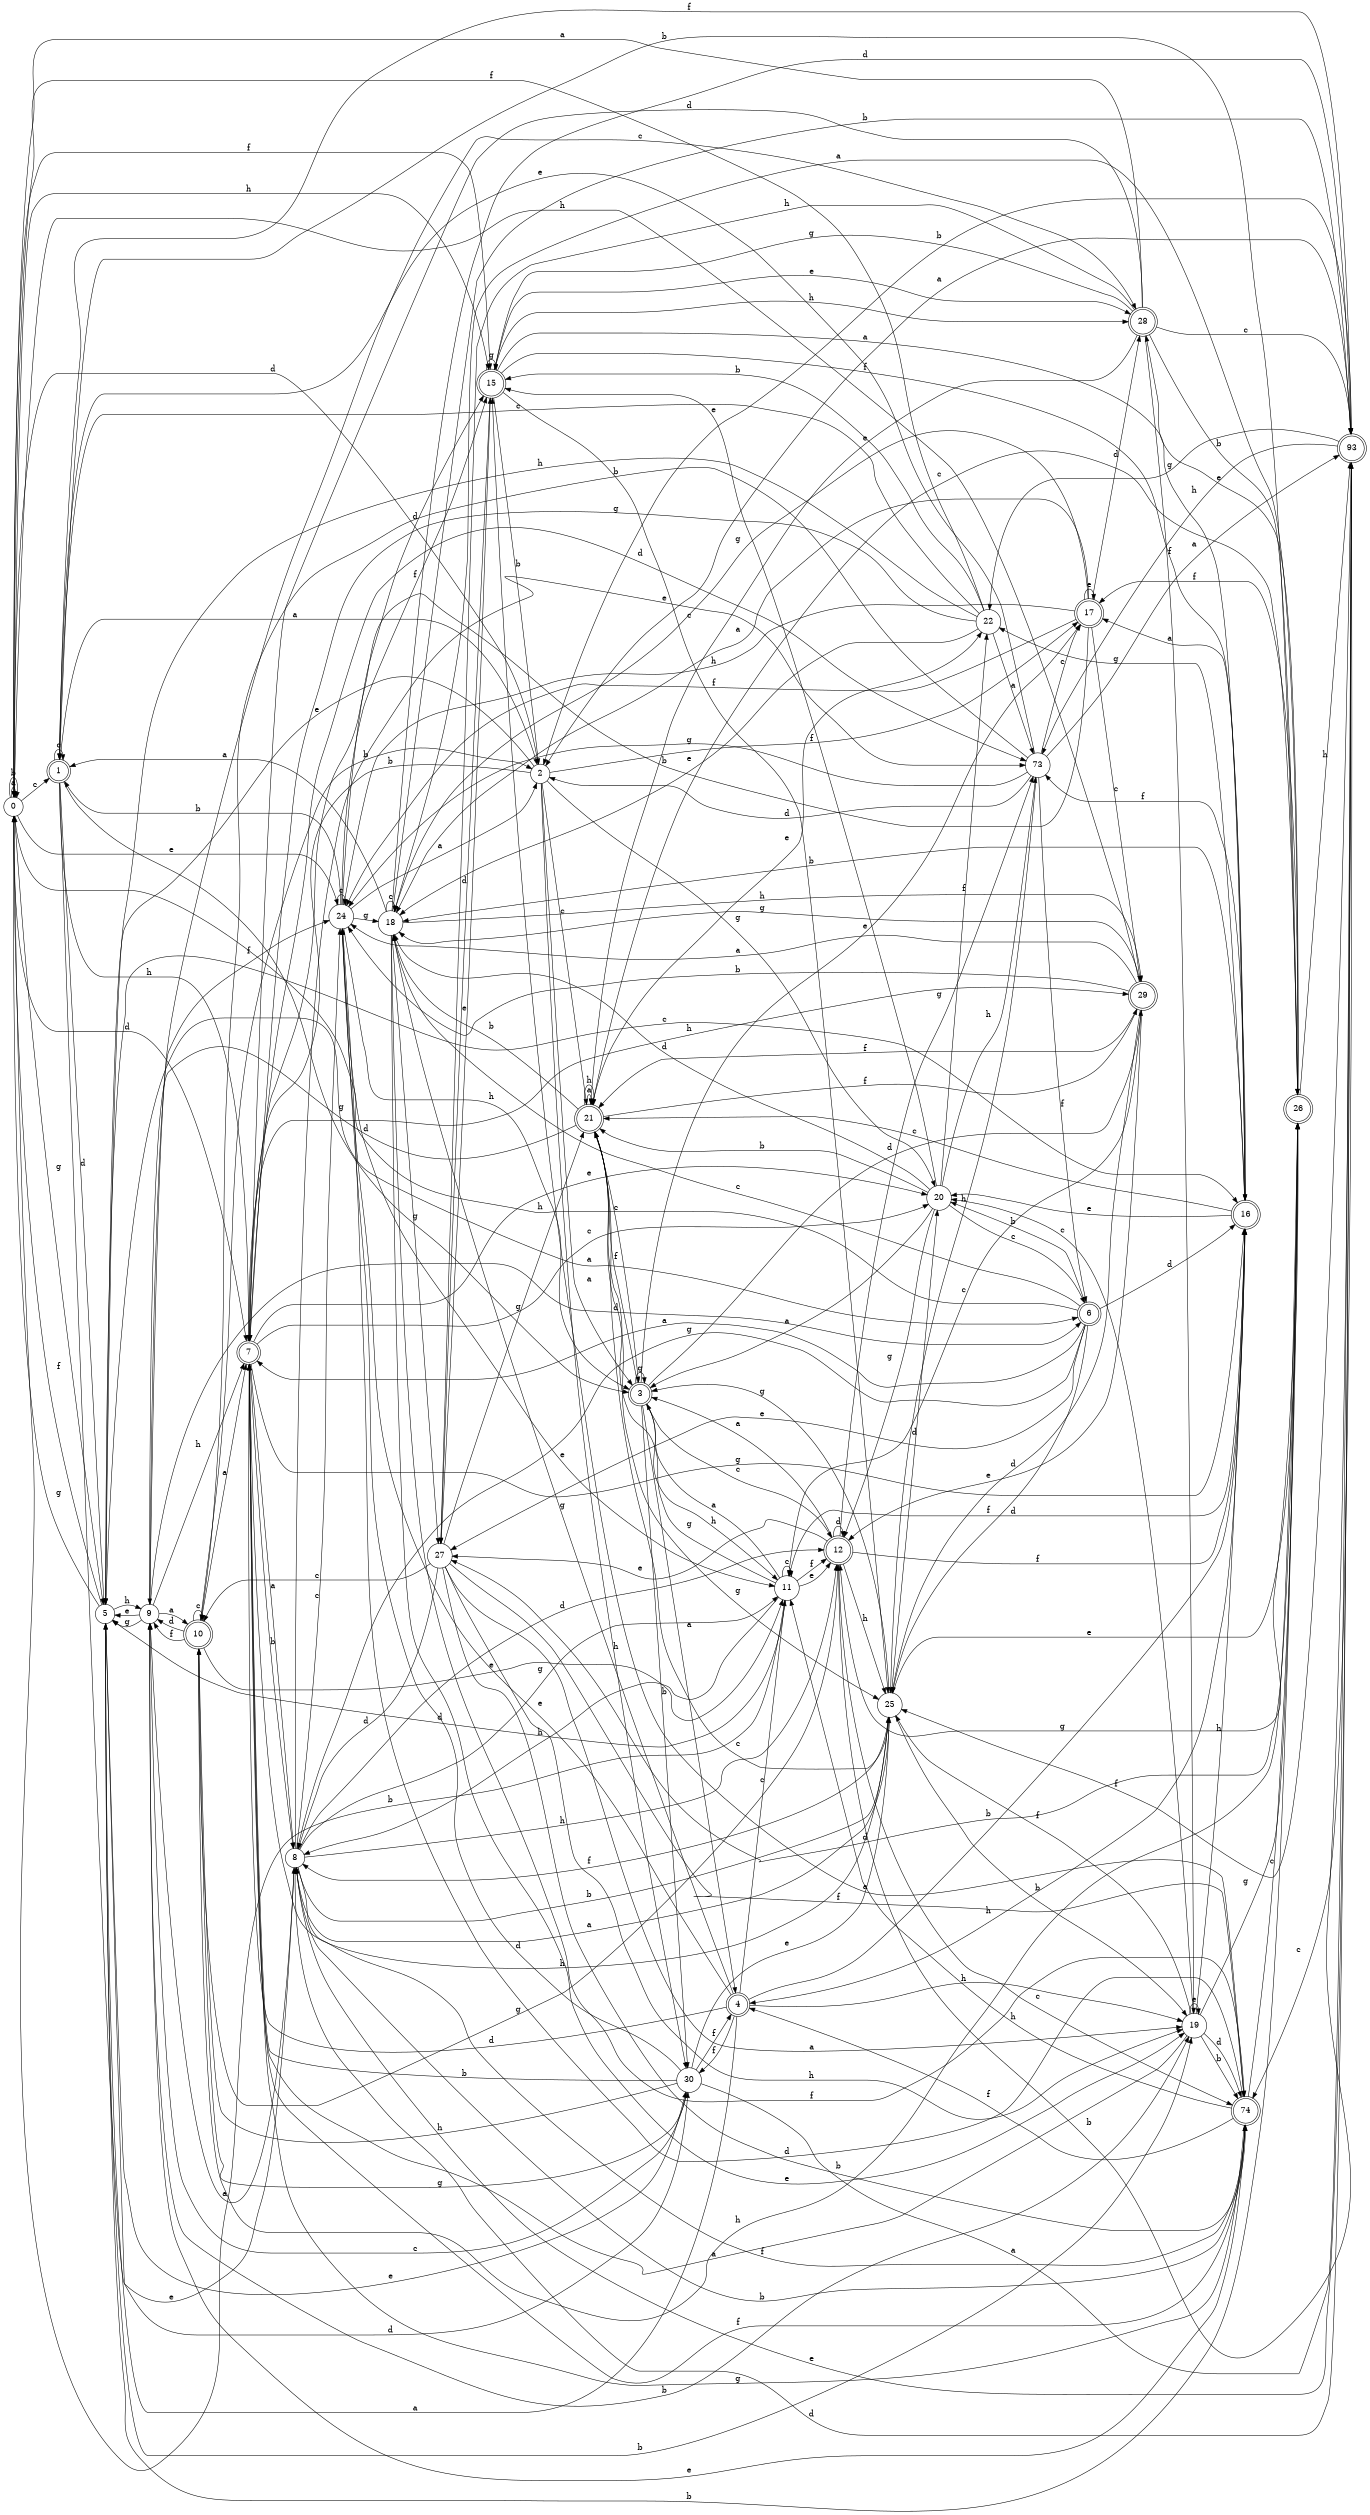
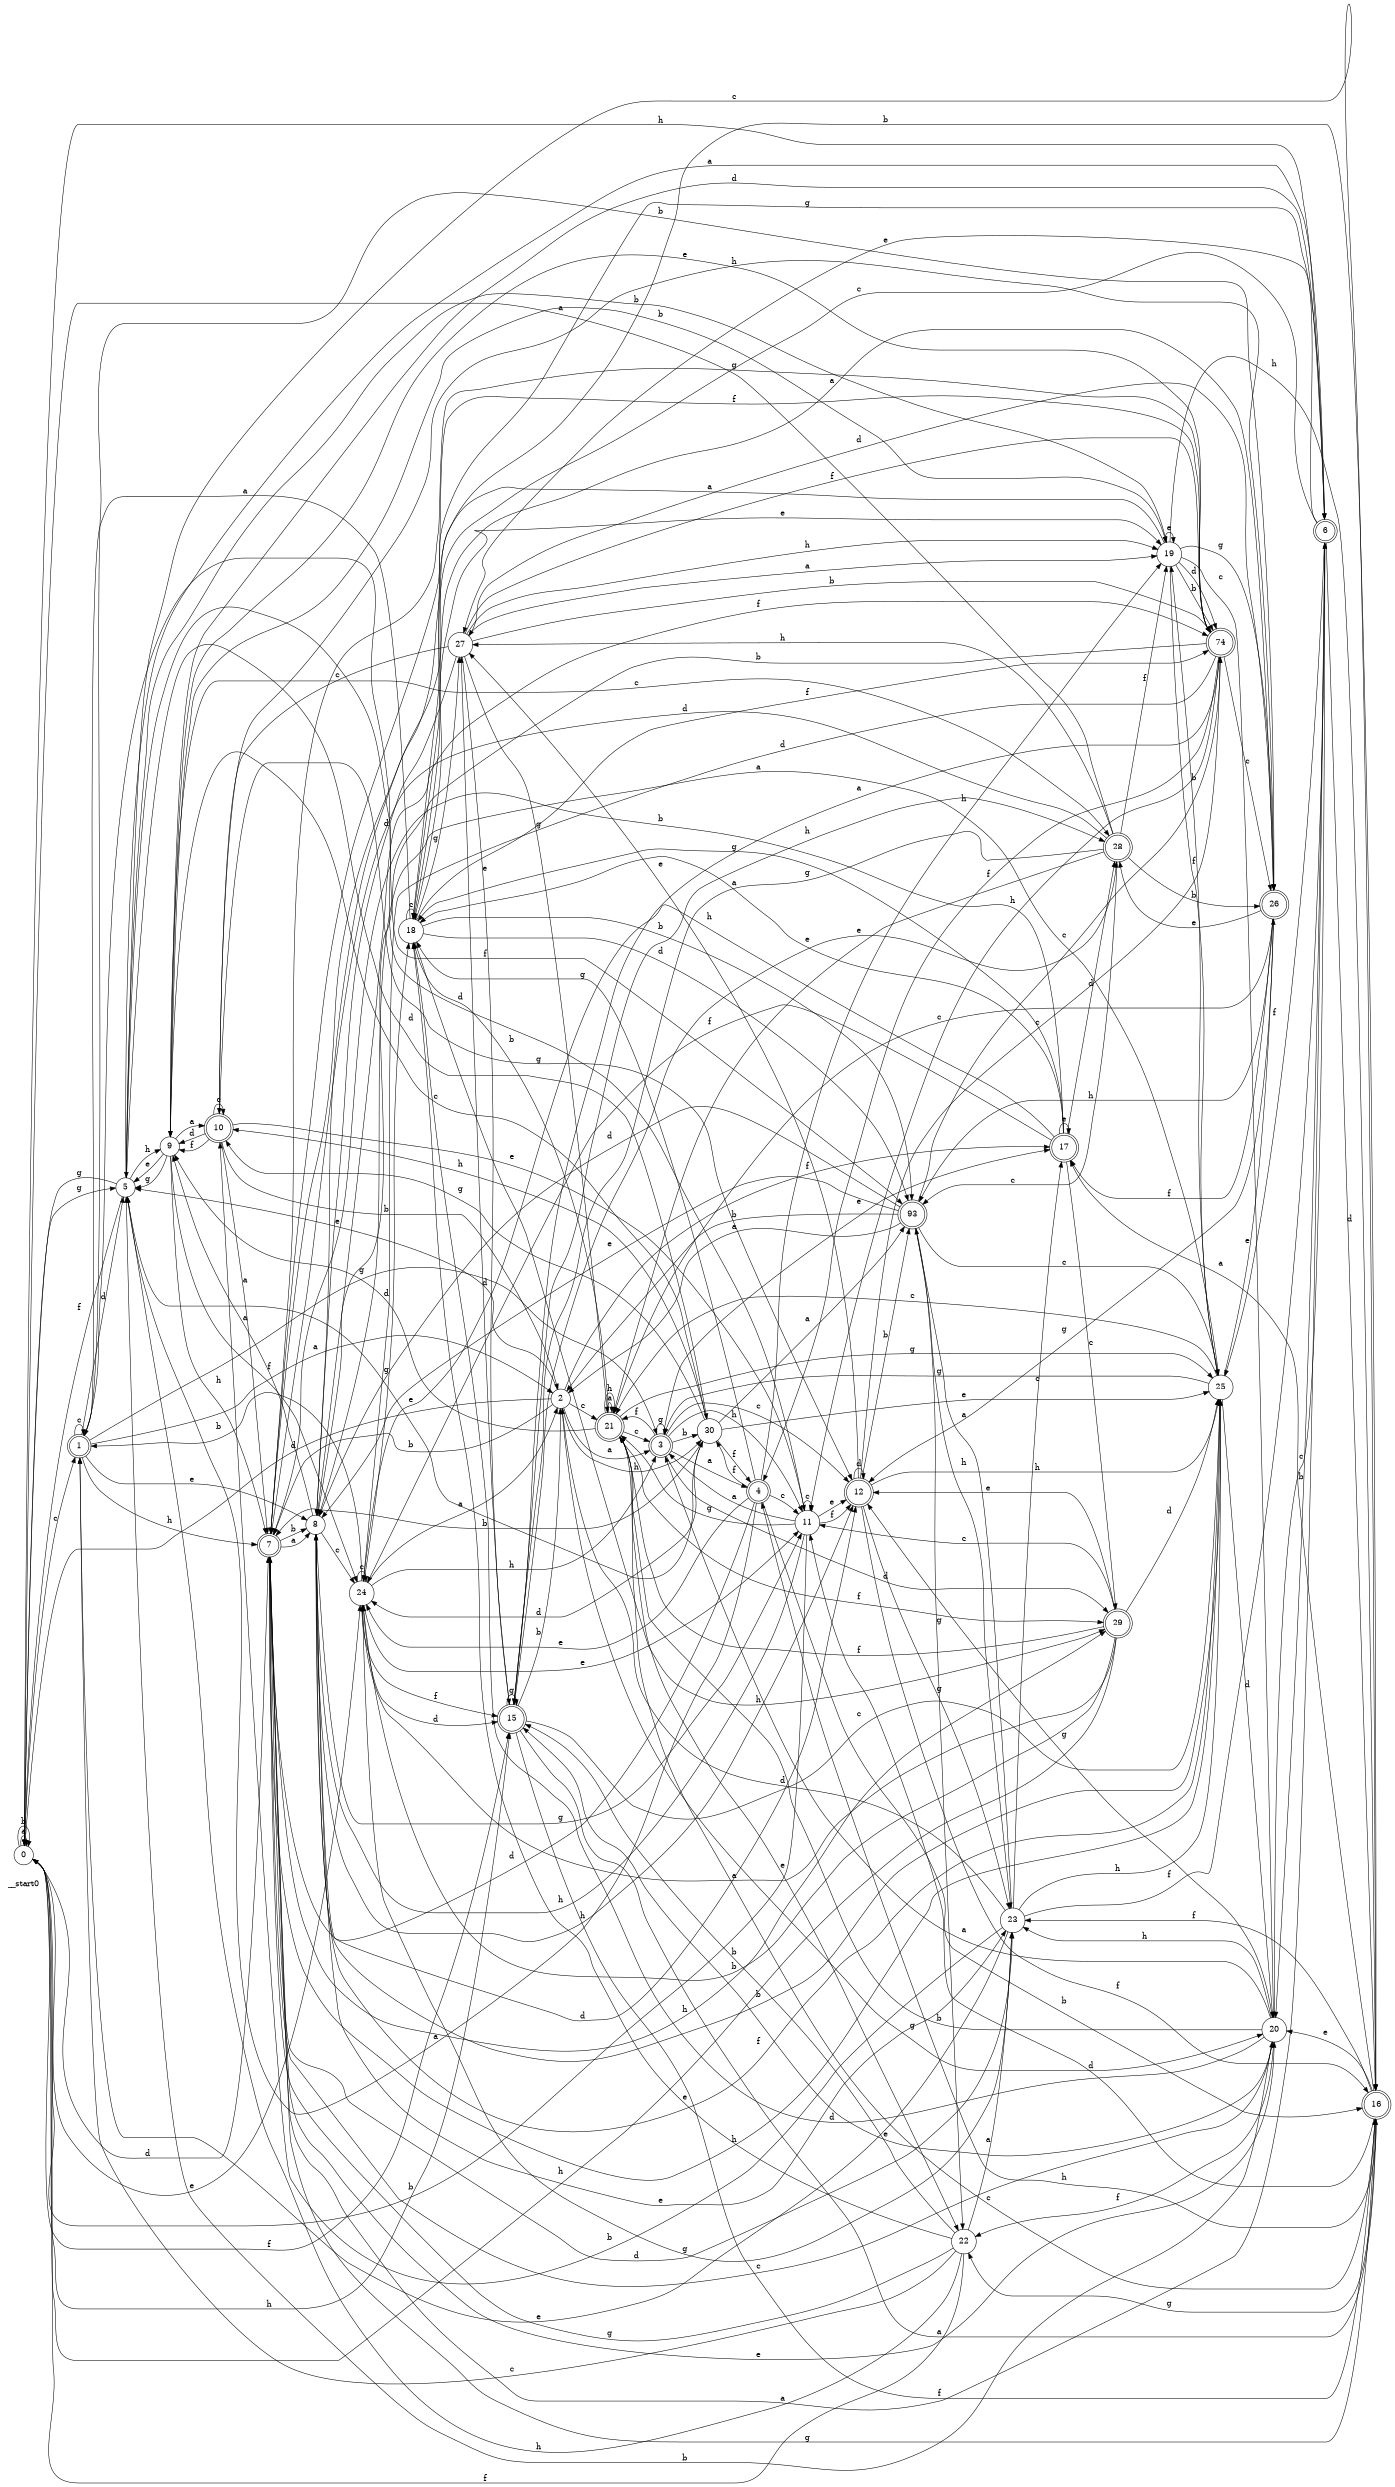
  digraph {
    rankdir=LR
    node [shape=doublecircle color=black fillcolor=white style=filled]
+   __start0 [shape=none color="" fillcolor="" style=""]
    n2 [label=0 shape=circle]
    n3 [label=1 style="rounded,filled"]
    n4 [label=5 shape=circle]
    n5 [label=7 style="rounded,filled"]
    n6 [label=15]
    n7 [label=24 shape=circle]
    n8 [label=2 shape=circle]
    n9 [label=3 style="rounded,filled"]
    n10 [label=8 shape=circle]
    n11 [label=93 style="rounded,filled"]
    n12 [label=26]
    n13 [label=30 shape=circle]
    n14 [label=16 style="rounded,filled"]
    n15 [label=19 shape=circle]
    n16 [label=6 style="rounded,filled"]
    n17 [label=9 shape=circle]
    n18 [label=20 shape=circle]
    n19 [label=29 style="rounded,filled"]
    n20 [label=74 style="rounded,filled"]
-   n21 [label=73 shape=circle]
+   n21 [label=23 shape=circle]
    n22 [label=25 shape=circle]
    n23 [label=27 shape=circle]
    n24 [label=28 style="rounded,filled"]
    n25 [label=11 shape=circle]
    n26 [label=18 shape=circle]
    n27 [label=17 style="rounded,filled"]
    n28 [label=21 style="rounded,filled"]
    n29 [label=4 style="rounded,filled"]
    n30 [label=12 style="rounded,filled"]
    n31 [label=22 shape=circle]
    n32 [label=10 style="rounded,filled"]
    n2 -> n2 [label=a]
    n2 -> n2 [label=b]
    n2 -> n3 [label=c]
    n2 -> n4 [label=g]
    n2 -> n5 [label=d]
    n2 -> n6 [label=f]
    n2 -> n6 [label=h]
    n2 -> n7 [label=e]
    n3 -> n3 [label=c]
    n3 -> n4 [label=d]
    n3 -> n5 [label=h]
    n3 -> n8 [label=a]
    n3 -> n9 [label=g]
    n3 -> n10 [label=e]
    n3 -> n11 [label=f]
    n3 -> n12 [label=b]
    n4 -> n2 [label=f]
    n4 -> n2 [label=g]
    n4 -> n13 [label=d]
    n4 -> n13 [label=e]
    n4 -> n14 [label=c]
    n4 -> n15 [label=b]
    n4 -> n16 [label=a]
    n4 -> n17 [label=h]
    n5 -> n10 [label=a]
    n5 -> n10 [label=b]
    n5 -> n14 [label=g]
    n5 -> n18 [label=c]
    n5 -> n18 [label=e]
    n5 -> n19 [label=h]
    n5 -> n20 [label=f]
    n5 -> n21 [label=d]
    n6 -> n6 [label=g]
    n6 -> n8 [label=b]
    n6 -> n14 [label=a]
    n6 -> n14 [label=f]
    n6 -> n22 [label=c]
    n6 -> n23 [label=d]
    n6 -> n24 [label=e]
    n6 -> n24 [label=h]
    n7 -> n3 [label=b]
    n7 -> n6 [label=d]
    n7 -> n6 [label=f]
    n7 -> n7 [label=c]
    n7 -> n8 [label=a]
    n7 -> n9 [label=h]
    n7 -> n25 [label=e]
    n7 -> n26 [label=g]
    n8 -> n2 [label=d]
    n8 -> n4 [label=e]
    n8 -> n5 [label=b]
    n8 -> n9 [label=a]
    n8 -> n13 [label=h]
    n8 -> n18 [label=g]
    n8 -> n27 [label=f]
    n8 -> n28 [label=c]
    n9 -> n9 [label=g]
    n9 -> n13 [label=b]
    n9 -> n19 [label=d]
    n9 -> n25 [label=h]
    n9 -> n27 [label=e]
    n9 -> n28 [label=f]
    n9 -> n29 [label=a]
    n9 -> n30 [label=c]
    n10 -> n7 [label=c]
    n10 -> n17 [label=a]
    n10 -> n20 [label=f]
    n10 -> n21 [label=e]
    n10 -> n22 [label=b]
    n10 -> n25 [label=g]
    n10 -> n30 [label=d]
    n10 -> n30 [label=h]
    n11 -> n8 [label=a]
    n11 -> n8 [label=b]
    n11 -> n10 [label=d]
    n11 -> n10 [label=e]
    n11 -> n20 [label=c]
    n11 -> n21 [label=h]
-   n11 -> n22 [label=f]
+   n11 -> n22 [label=c]
    n11 -> n31 [label=g]
-   n12 -> n4 [label=b]
+   n18 -> n4 [label=b]
    n12 -> n11 [label=h]
    n12 -> n23 [label=d]
    n12 -> n24 [label=e]
    n12 -> n26 [label=a]
    n12 -> n27 [label=f]
    n12 -> n28 [label=c]
    n12 -> n30 [label=g]
    n13 -> n5 [label=b]
    n13 -> n7 [label=d]
    n13 -> n11 [label=a]
    n13 -> n17 [label=c]
    n13 -> n22 [label=e]
    n13 -> n29 [label=f]
    n13 -> n32 [label=g]
    n13 -> n32 [label=h]
    n14 -> n18 [label=e]
    n14 -> n21 [label=f]
    n14 -> n25 [label=d]
    n14 -> n26 [label=b]
    n14 -> n27 [label=a]
    n14 -> n28 [label=c]
    n14 -> n29 [label=h]
    n14 -> n31 [label=g]
    n15 -> n5 [label=a]
    n15 -> n12 [label=g]
    n15 -> n14 [label=h]
    n15 -> n15 [label=e]
    n15 -> n18 [label=c]
    n15 -> n20 [label=b]
    n15 -> n20 [label=d]
    n15 -> n22 [label=f]
    n16 -> n2 [label=h]
    n16 -> n5 [label=a]
    n16 -> n10 [label=g]
    n16 -> n14 [label=d]
    n16 -> n18 [label=b]
    n16 -> n22 [label=f]
    n16 -> n23 [label=e]
    n16 -> n26 [label=c]
    n17 -> n4 [label=e]
    n17 -> n4 [label=g]
    n17 -> n5 [label=h]
    n17 -> n7 [label=f]
    n17 -> n15 [label=b]
    n17 -> n16 [label=d]
    n17 -> n24 [label=c]
    n17 -> n32 [label=a]
    n18 -> n6 [label=e]
    n18 -> n9 [label=a]
    n18 -> n16 [label=c]
    n18 -> n21 [label=h]
    n18 -> n26 [label=d]
    n18 -> n28 [label=b]
    n18 -> n30 [label=g]
    n18 -> n31 [label=f]
    n19 -> n2 [label=h]
    n19 -> n7 [label=a]
    n19 -> n7 [label=b]
    n19 -> n22 [label=d]
    n19 -> n25 [label=c]
-   n19 -> n26 [label=g]
    n19 -> n28 [label=f]
    n19 -> n30 [label=e]
    n20 -> n5 [label=g]
    n20 -> n6 [label=a]
    n20 -> n7 [label=d]
    n20 -> n10 [label=b]
    n20 -> n12 [label=c]
    n20 -> n17 [label=e]
    n20 -> n25 [label=h]
    n20 -> n29 [label=f]
    n21 -> n3 [label=e]
    n21 -> n7 [label=g]
    n21 -> n8 [label=d]
    n21 -> n11 [label=a]
    n21 -> n16 [label=f]
    n21 -> n22 [label=h]
    n21 -> n27 [label=c]
    n21 -> n32 [label=b]
    n22 -> n5 [label=h]
    n22 -> n9 [label=g]
    n22 -> n10 [label=a]
    n22 -> n10 [label=f]
    n22 -> n12 [label=e]
    n22 -> n15 [label=b]
    n22 -> n18 [label=d]
    n22 -> n28 [label=c]
    n23 -> n6 [label=e]
    n23 -> n10 [label=d]
    n23 -> n15 [label=a]
    n23 -> n15 [label=h]
    n23 -> n20 [label=b]
    n23 -> n20 [label=f]
    n23 -> n28 [label=g]
    n23 -> n32 [label=c]
    n24 -> n2 [label=a]
    n24 -> n5 [label=d]
    n24 -> n6 [label=g]
    n24 -> n11 [label=c]
    n24 -> n12 [label=b]
    n24 -> n15 [label=f]
    n24 -> n23 [label=h]
    n24 -> n28 [label=e]
    n25 -> n2 [label=b]
    n25 -> n4 [label=d]
    n25 -> n9 [label=a]
    n25 -> n10 [label=h]
    n25 -> n25 [label=c]
    n25 -> n28 [label=g]
    n25 -> n30 [label=e]
    n25 -> n30 [label=f]
    n26 -> n3 [label=a]
    n26 -> n11 [label=b]
    n26 -> n11 [label=d]
    n26 -> n15 [label=e]
    n26 -> n19 [label=h]
    n26 -> n20 [label=f]
    n26 -> n23 [label=g]
    n26 -> n26 [label=c]
    n27 -> n5 [label=b]
    n27 -> n7 [label=f]
    n27 -> n7 [label=h]
    n27 -> n19 [label=c]
    n27 -> n24 [label=d]
    n27 -> n26 [label=a]
    n27 -> n26 [label=g]
    n27 -> n27 [label=e]
    n28 -> n9 [label=c]
    n28 -> n17 [label=d]
    n28 -> n19 [label=f]
    n28 -> n22 [label=g]
    n28 -> n26 [label=b]
    n28 -> n28 [label=a]
    n28 -> n28 [label=h]
    n28 -> n31 [label=e]
    n29 -> n4 [label=a]
    n29 -> n5 [label=d]
    n29 -> n7 [label=e]
    n29 -> n13 [label=f]
    n29 -> n14 [label=b]
    n29 -> n15 [label=h]
    n29 -> n25 [label=c]
    n29 -> n26 [label=g]
-   n30 -> n9 [label=a]
    n30 -> n11 [label=b]
    n30 -> n14 [label=f]
    n30 -> n20 [label=c]
    n30 -> n21 [label=g]
    n30 -> n22 [label=h]
    n30 -> n23 [label=e]
    n30 -> n30 [label=d]
    n31 -> n2 [label=f]
    n31 -> n3 [label=c]
    n31 -> n4 [label=h]
    n31 -> n5 [label=g]
    n31 -> n6 [label=b]
    n31 -> n21 [label=a]
    n31 -> n26 [label=e]
    n32 -> n5 [label=a]
    n32 -> n8 [label=b]
    n32 -> n12 [label=h]
    n32 -> n17 [label=d]
    n32 -> n17 [label=f]
    n32 -> n25 [label=e]
    n32 -> n30 [label=g]
    n32 -> n32 [label=c]
  }
